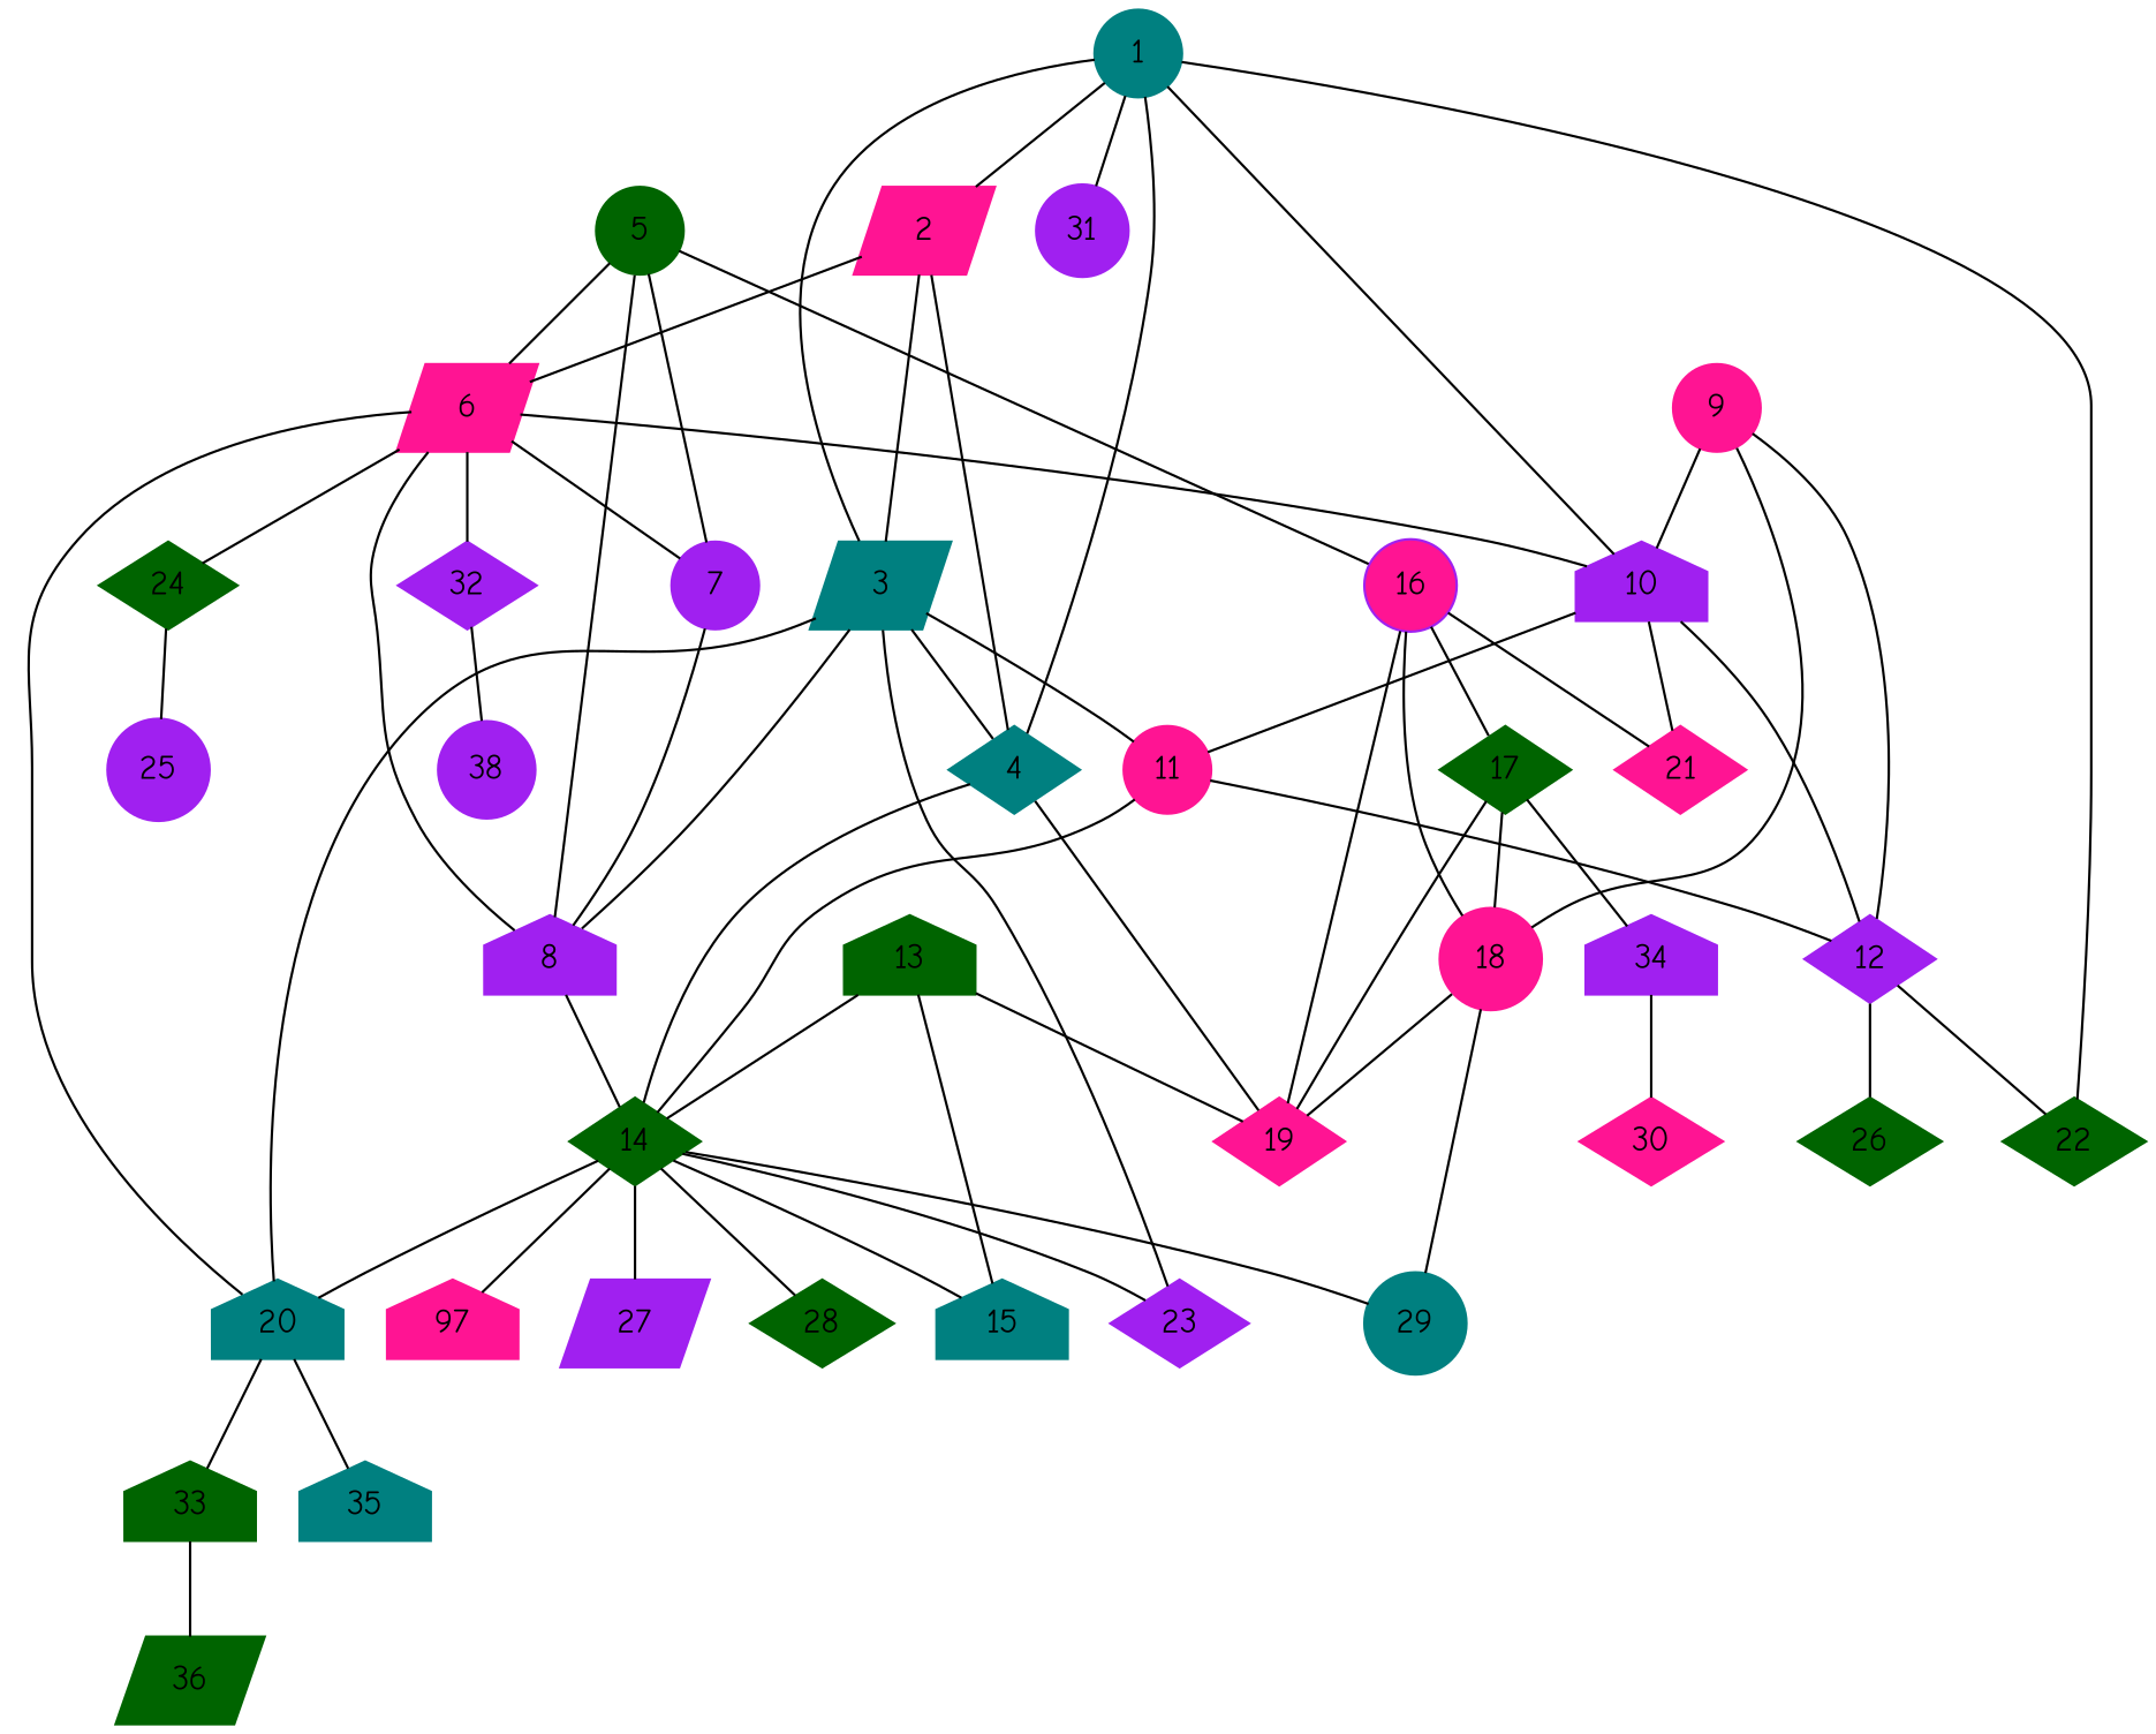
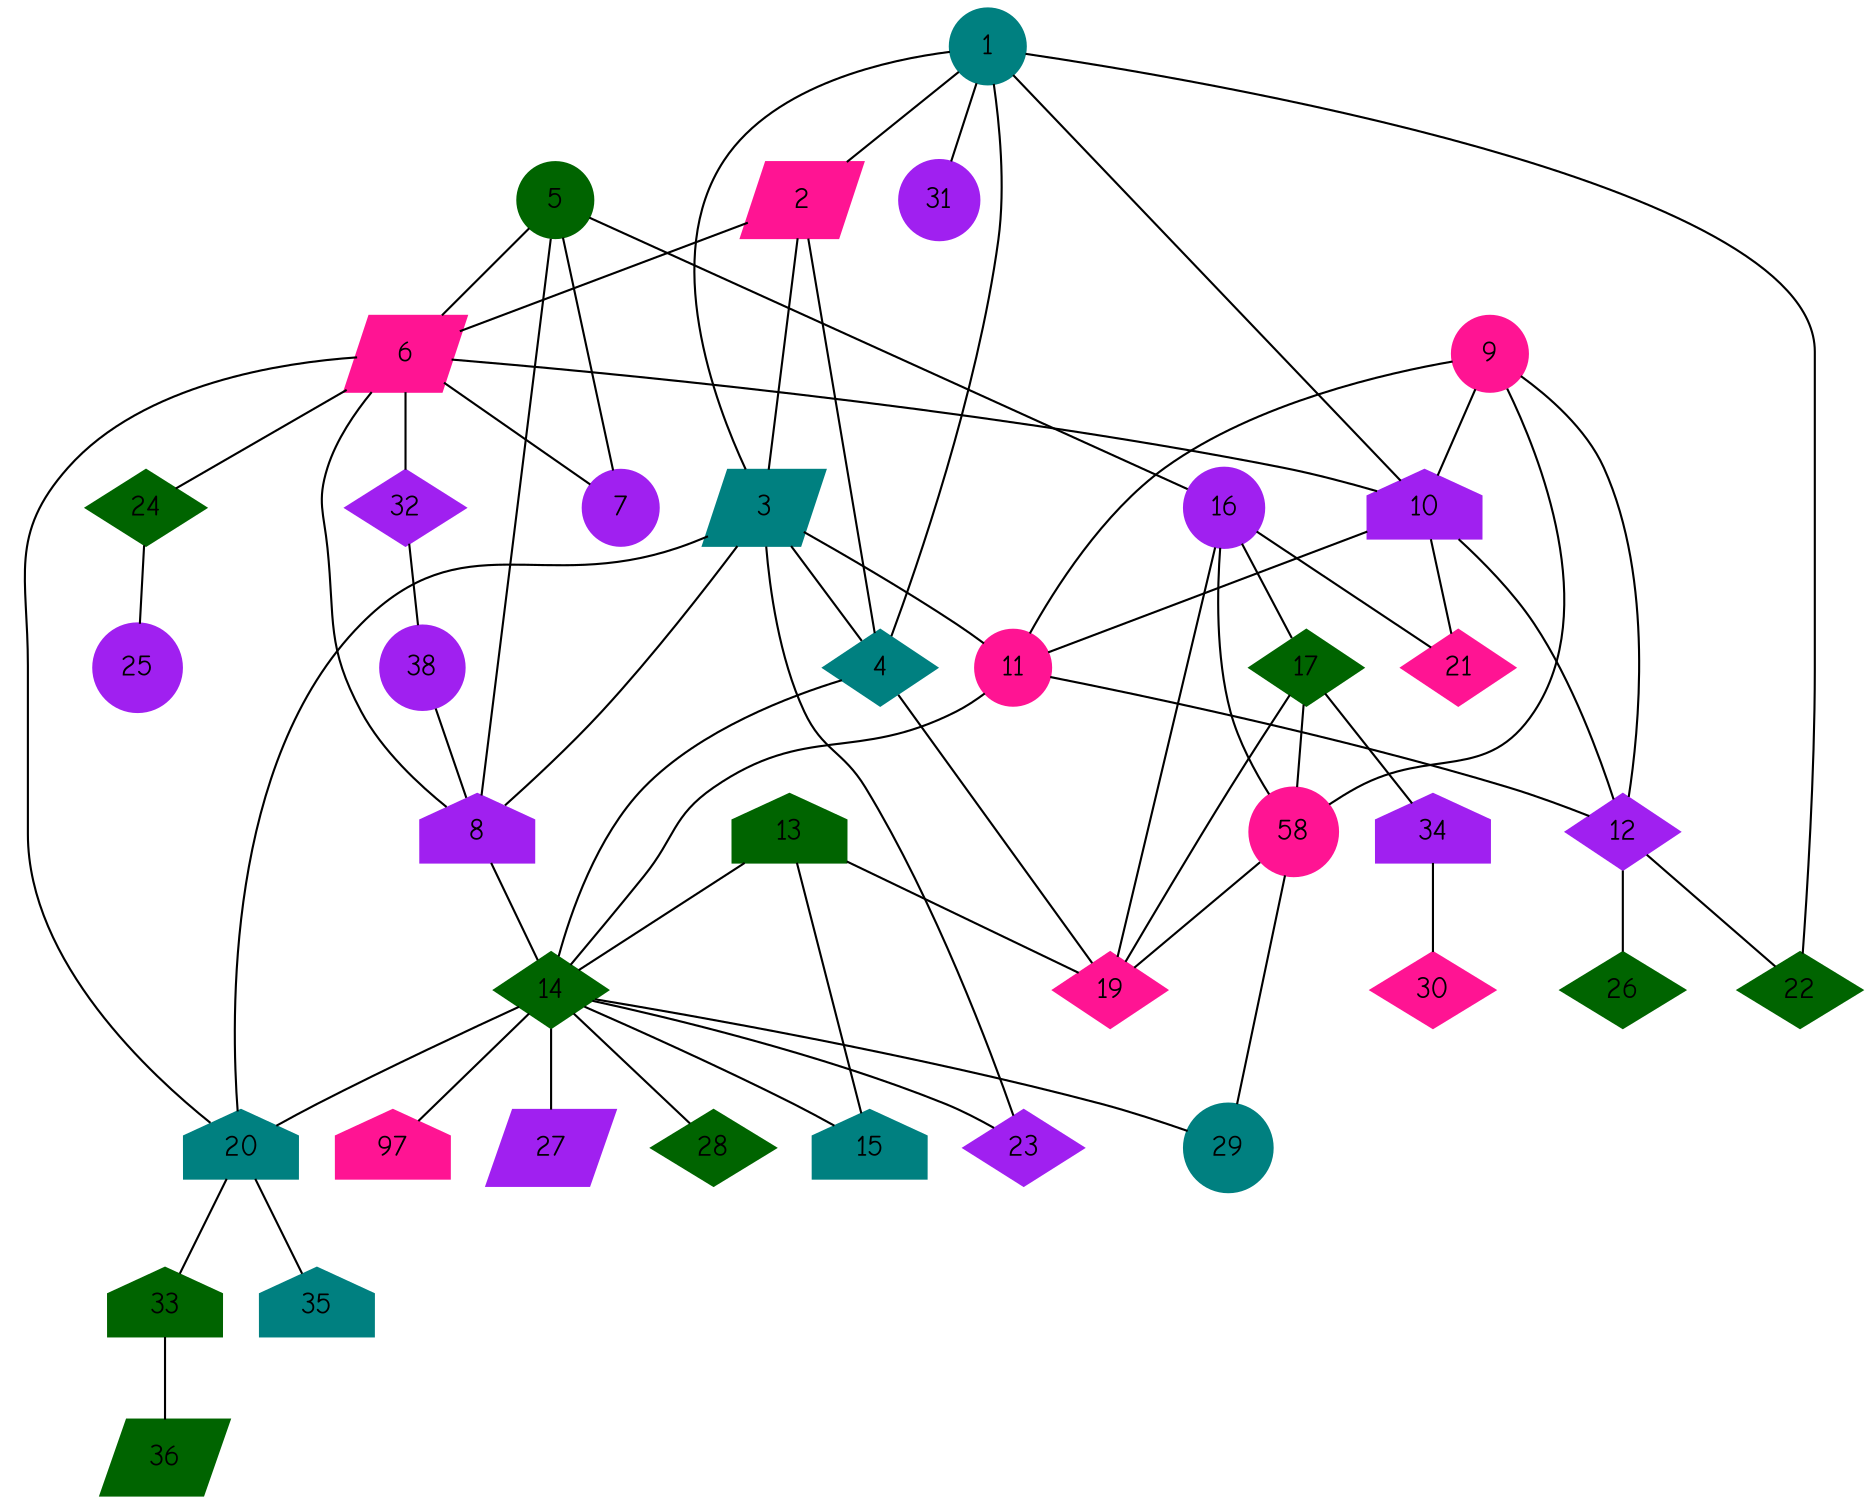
  graph {
    fontname="Comic Neue"
    node [color=purple fontname="Comic Neue" shape=diamond style=filled]
    edge [fontname="Comic Neue" weight=1.0]
    1 [color=teal shape=circle]
    2 [color=deeppink shape=parallelogram]
    3 [color=teal shape=parallelogram]
    4 [color=teal]
    10 [shape=house]
    22 [color=darkgreen]
    31 [shape=circle]
    6 [color=deeppink shape=parallelogram]
    8 [shape=house]
    11 [color=deeppink shape=circle]
    20 [color=teal shape=house]
    23
    14 [color=darkgreen]
    19 [color=deeppink]
    12
    21 [color=deeppink]
    7 [shape=circle]
    24 [color=darkgreen]
    32
    33 [color=darkgreen shape=house]
    35 [color=teal shape=house]
    15 [color=teal shape=house]
    27 [shape=parallelogram]
    28 [color=darkgreen]
    29 [color=teal shape=circle]
    n26 [color=deeppink label=97 shape=house]
    5 [color=darkgreen shape=circle]
-   16 [shape=circle fillcolor=deeppink]
-   18 [color=deeppink shape=circle]
+   16 [shape=circle]
+   18 [color=deeppink shape=circle label=58]
    17 [color=darkgreen]
    25 [shape=circle]
    38 [shape=circle]
    9 [color=deeppink shape=circle]
    26 [color=darkgreen]
    13 [color=darkgreen shape=house]
    34 [shape=house]
    30 [color=deeppink]
    36 [color=darkgreen shape=parallelogram]
    1 -- 2
    1 -- 3
    1 -- 4
    1 -- 10
    1 -- 22
    1 -- 31
    2 -- 3
    2 -- 4
    2 -- 6
    3 -- 4
    3 -- 8
    3 -- 11
    3 -- 20
    3 -- 23
    4 -- 14
    4 -- 19
    10 -- 11
    10 -- 12
    10 -- 21
    6 -- 10
    6 -- 8
    6 -- 20
    6 -- 7
    6 -- 24
    6 -- 32
    8 -- 14
    11 -- 14
    11 -- 12 [weight=3.0]
    20 -- 33
    20 -- 35
    14 -- 20 [weight=6.0]
    14 -- 23
    14 -- 15
    14 -- 27
    14 -- 28
    14 -- 29
    14 -- n26
    12 -- 22
    12 -- 26
-   7 -- 8
+   38 -- 8
    24 -- 25 [weight=3.0]
    32 -- 38
    33 -- 36
    5 -- 6
    5 -- 8
    5 -- 7
    5 -- 16
    16 -- 19
    16 -- 21
    16 -- 18
    16 -- 17
    18 -- 19
    18 -- 29
    17 -- 19
    17 -- 18
    17 -- 34
    9 -- 10
+   9 -- 11
    9 -- 12
    9 -- 18
    13 -- 14 [weight=2.0]
    13 -- 19
    13 -- 15 [weight=2.0]
    34 -- 30 [weight=4.0]
  }
